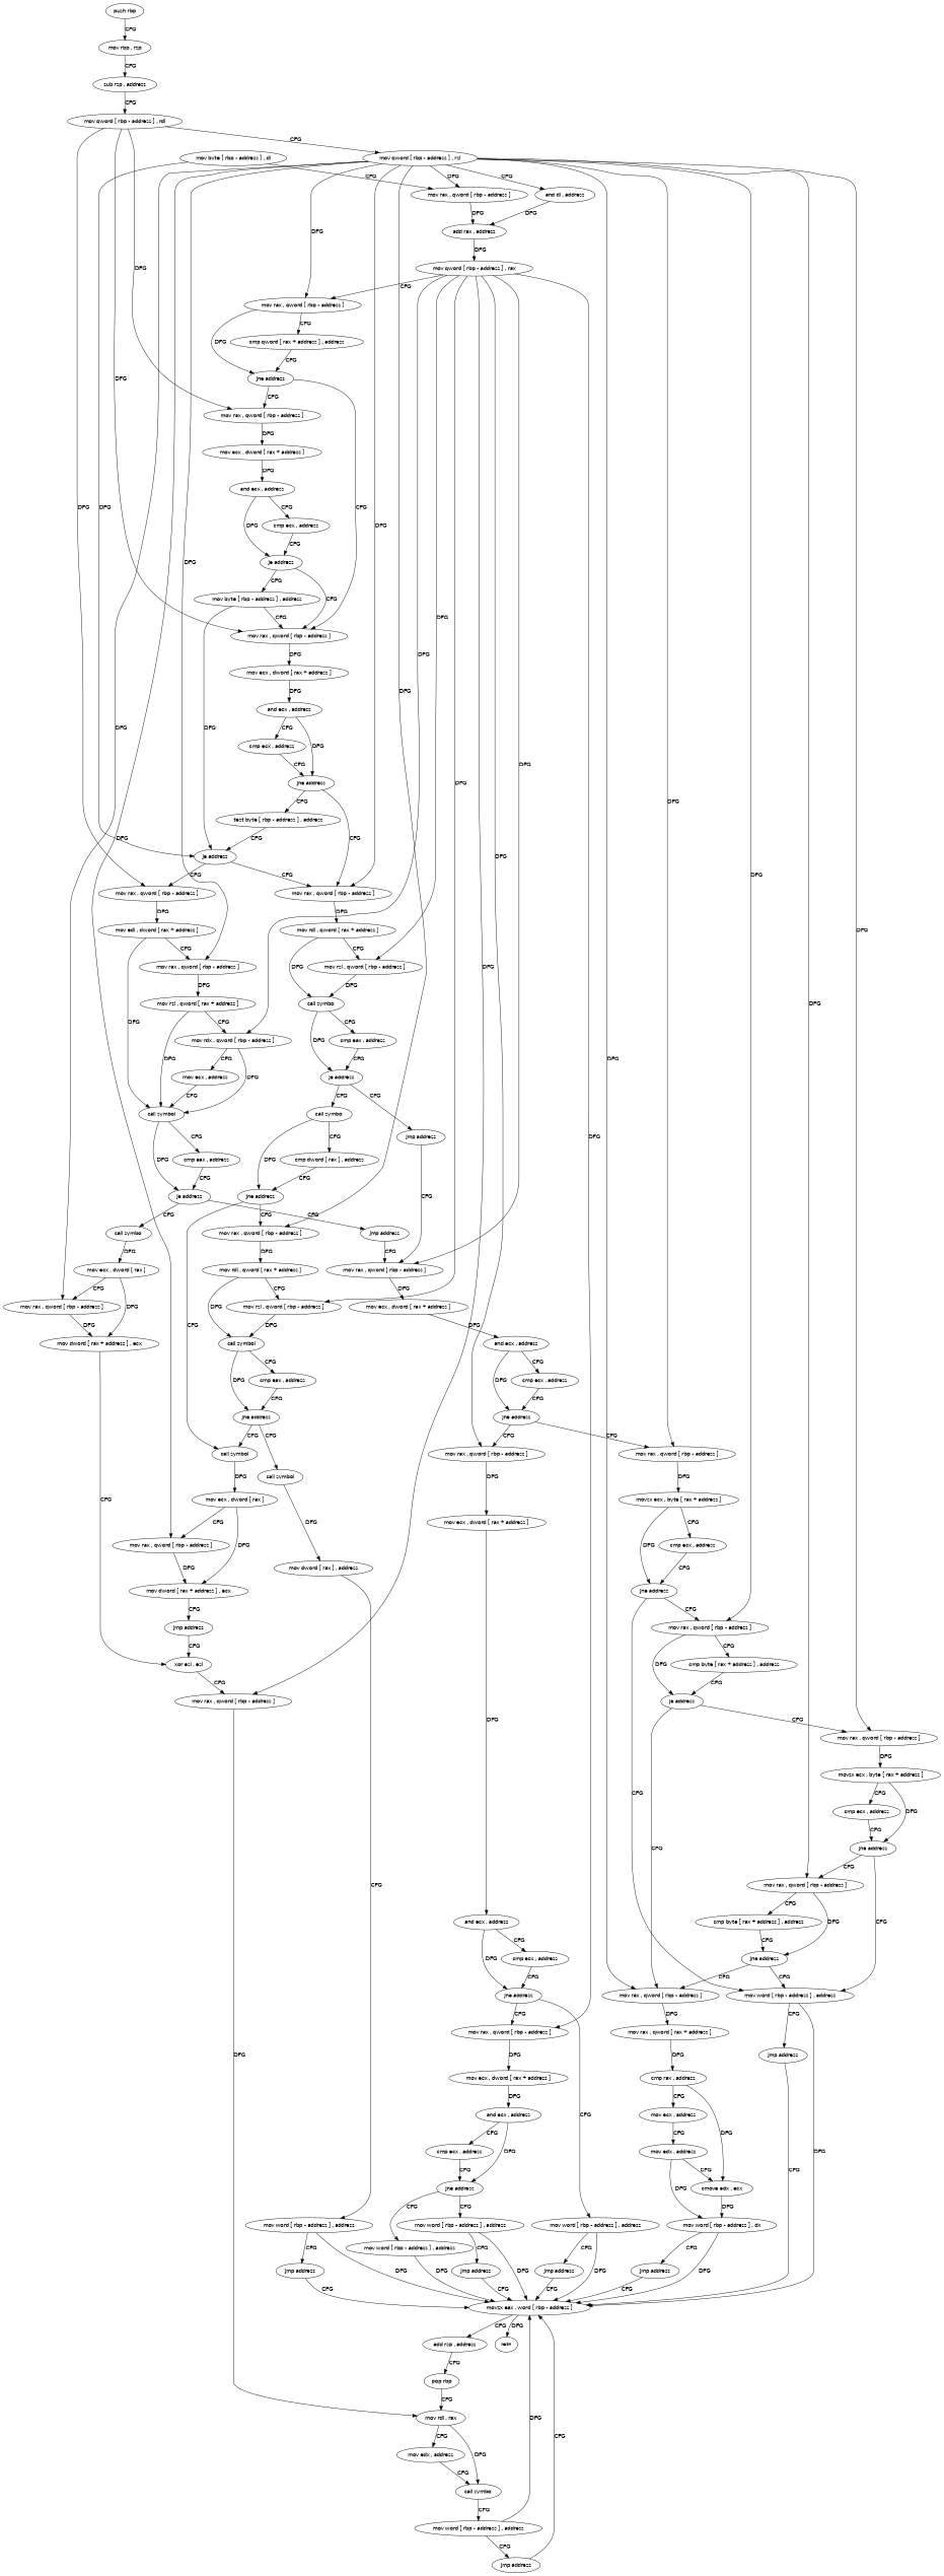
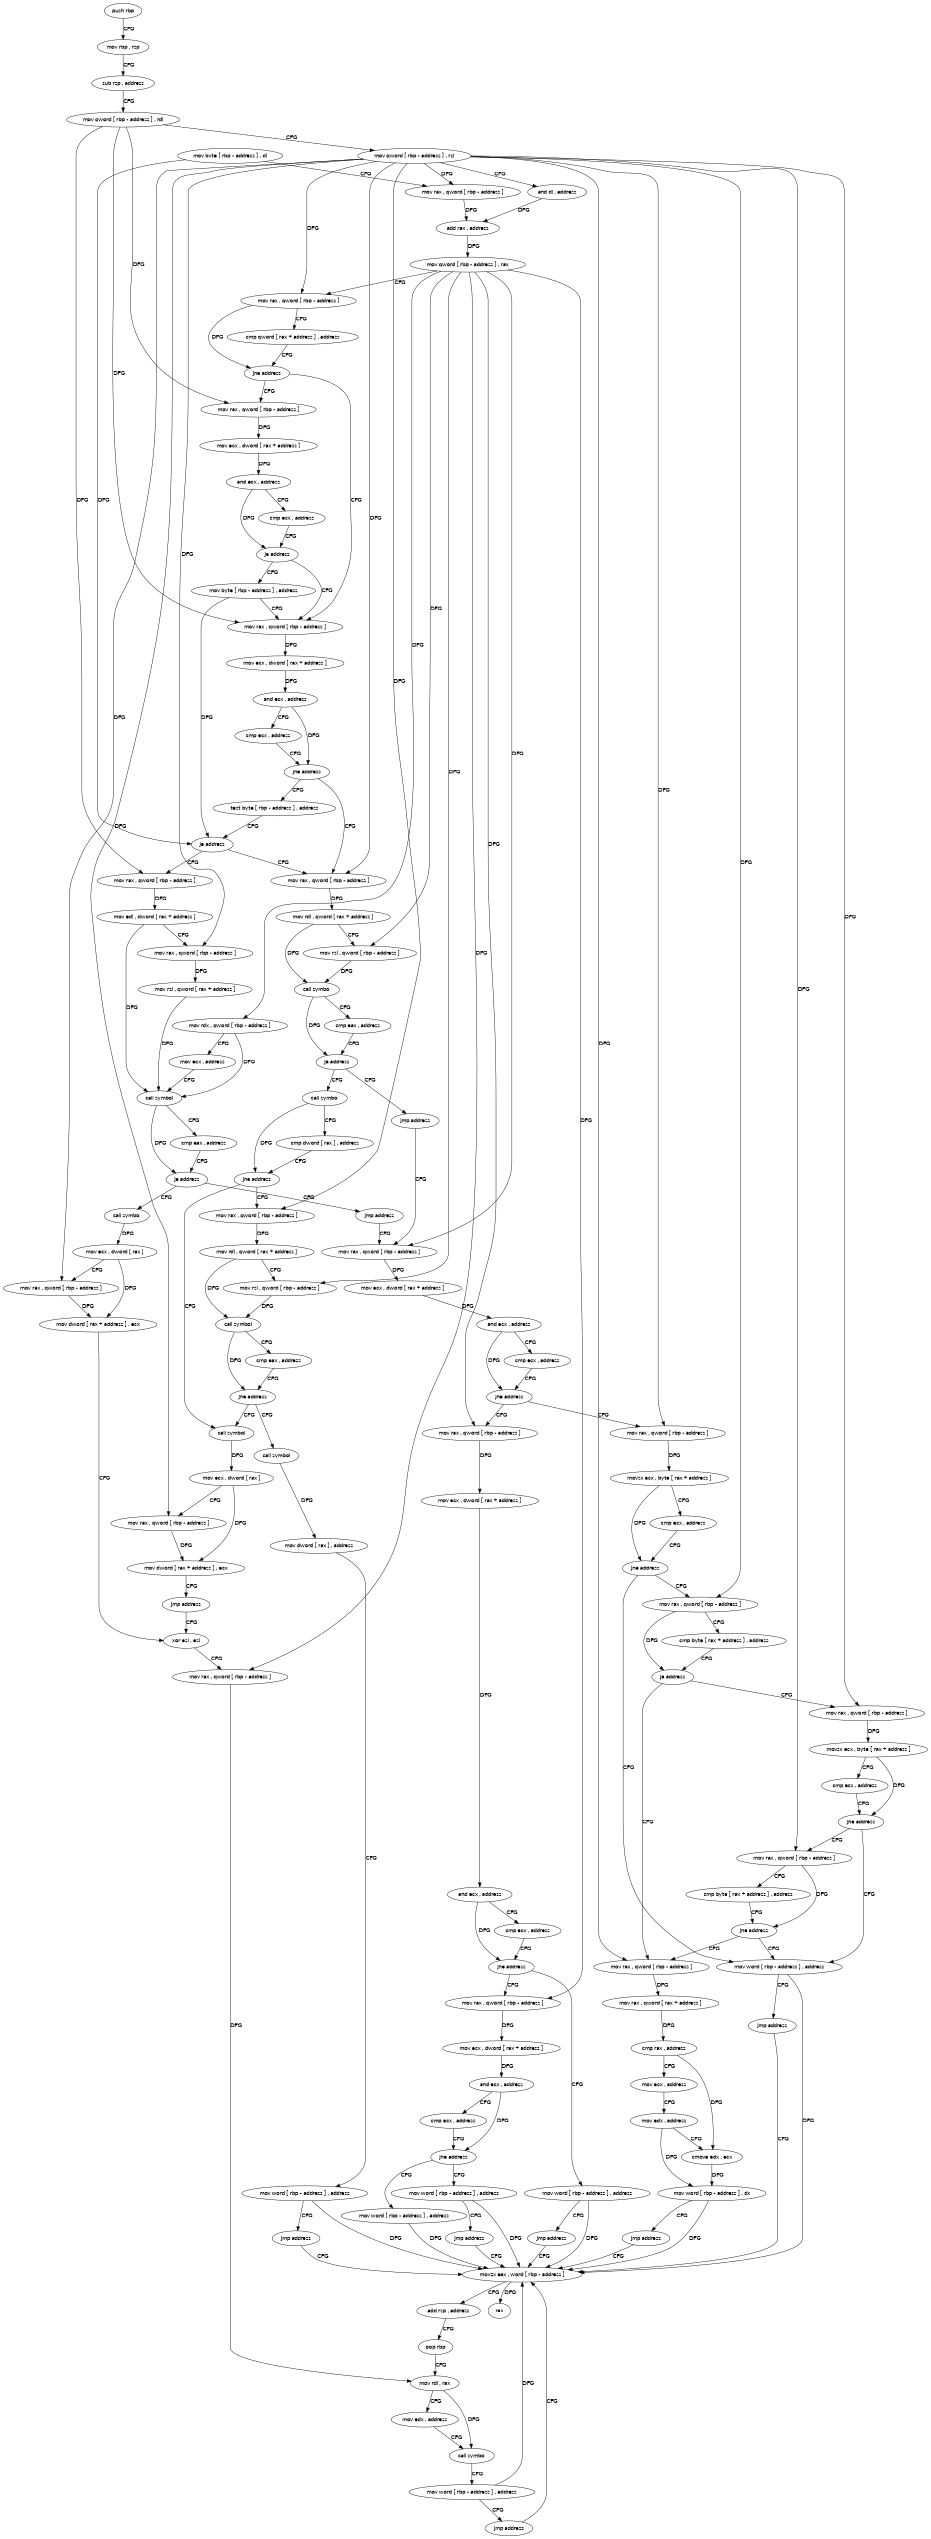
  digraph {
    fontname=Lato
    node [fontname=Lato]
    edge [fontname=Lato]
    n1 [label="push rbp"]
    n2 [label="mov rbp , rsp"]
    n3 [label="sub rsp , address"]
    n4 [label="mov qword [ rbp - address ] , rdi"]
    n5 [label="mov qword [ rbp - address ] , rsi"]
    n6 [label="mov rax , qword [ rbp - address ]"]
    n7 [label="mov rax , qword [ rbp - address ]"]
    n8 [label="mov rax , qword [ rbp - address ]"]
    n9 [label="and dl , address"]
    n10 [label="mov rax , qword [ rbp - address ]"]
    n11 [label="mov rax , qword [ rbp - address ]"]
    n12 [label="mov rax , qword [ rbp - address ]"]
    n13 [label="mov rax , qword [ rbp - address ]"]
    n14 [label="mov rax , qword [ rbp - address ]"]
    n15 [label="mov rax , qword [ rbp - address ]"]
    n16 [label="mov rax , qword [ rbp - address ]"]
    n17 [label="mov rax , qword [ rbp - address ]"]
    n18 [label="mov rax , qword [ rbp - address ]"]
    n19 [label="mov rax , qword [ rbp - address ]"]
    n20 [label="mov rax , qword [ rbp - address ]"]
    n21 [label="mov rax , qword [ rbp - address ]"]
    n22 [label="mov ecx , dword [ rax + address ]"]
    n23 [label="mov ecx , dword [ rax + address ]"]
    n24 [label="mov edi , dword [ rax + address ]"]
    n25 [label="add rax , address"]
    n26 [label="cmp qword [ rax + address ] , address"]
    n27 [label="jne address"]
    n28 [label="mov rdi , qword [ rax + address ]"]
    n29 [label="mov rdi , qword [ rax + address ]"]
    n30 [label="mov rsi , qword [ rax + address ]"]
    n31 [label="movsx ecx , byte [ rax + address ]"]
    n32 [label="mov dword [ rax + address ] , ecx"]
    n33 [label="mov dword [ rax + address ] , ecx"]
    n34 [label="cmp byte [ rax + address ] , address"]
    n35 [label="je address"]
    n36 [label="mov rax , qword [ rax + address ]"]
    n37 [label="movsx ecx , byte [ rax + address ]"]
    n38 [label="cmp byte [ rax + address ] , address"]
    n39 [label="jne address"]
    n40 [label="mov byte [ rbp - address ] , dl"]
    n41 [label="je address"]
    n42 [label="mov qword [ rbp - address ] , rax"]
    n43 [label="mov rsi , qword [ rbp - address ]"]
    n44 [label="mov rax , qword [ rbp - address ]"]
    n45 [label="mov rdx , qword [ rbp - address ]"]
    n46 [label="mov rax , qword [ rbp - address ]"]
    n47 [label="mov rsi , qword [ rbp - address ]"]
    n48 [label="mov rax , qword [ rbp - address ]"]
    n49 [label="mov rax , qword [ rbp - address ]"]
    n50 [label="call symbol"]
    n51 [label="mov ecx , dword [ rax + address ]"]
    n52 [label="call symbol"]
    n53 [label="mov ecx , address"]
    n54 [label="mov ecx , dword [ rax + address ]"]
    n55 [label="call symbol"]
    n56 [label="mov ecx , dword [ rax + address ]"]
    n57 [label="mov rdi , rax"]
    n58 [label="and ecx , address"]
    n59 [label="and ecx , address"]
    n60 [label="cmp ecx , address"]
    n61 [label="jne address"]
    n62 [label="test byte [ rbp - address ] , address"]
    n63 [label="cmp ecx , address"]
    n64 [label="je address"]
    n65 [label="mov byte [ rbp - address ] , address"]
    n66 [label="cmp eax , address"]
    n67 [label="je address"]
    n68 [label="jmp address"]
    n69 [label="call symbol"]
    n70 [label="cmp dword [ rax ] , address"]
    n71 [label="jne address"]
    n72 [label="call symbol"]
    n73 [label="and ecx , address"]
    n74 [label="mov ecx , dword [ rax ]"]
    n75 [label="cmp eax , address"]
    n76 [label="je address"]
    n77 [label="jmp address"]
    n78 [label="call symbol"]
    n79 [label="mov ecx , dword [ rax ]"]
    n80 [label="cmp ecx , address"]
    n81 [label="jne address"]
    n82 [label="and ecx , address"]
    n83 [label="cmp ecx , address"]
    n84 [label="jne address"]
    n85 [label="jmp address"]
    n86 [label="xor esi , esi"]
    n87 [label="cmp eax , address"]
    n88 [label="jne address"]
    n89 [label="call symbol"]
    n90 [label="mov dword [ rax ] , address"]
    n91 [label="mov word [ rbp - address ] , address"]
    n92 [label="cmp ecx , address"]
    n93 [label="jne address"]
    n94 [label="mov word [ rbp - address ] , address"]
    n95 [label="movzx eax , word [ rbp - address ]"]
    n96 [label="jmp address"]
    n97 [label="and ecx , address"]
    n98 [label="add rsp , address"]
-   n99 [label=retn]
+   n99 [label=rax]
    n100 [label="mov word [ rbp - address ] , address"]
    n101 [label="jmp address"]
    n102 [label="mov edx , address"]
    n103 [label="call symbol"]
    n104 [label="mov word [ rbp - address ] , address"]
    n105 [label="jmp address"]
    n106 [label="pop rbp"]
    n107 [label="jmp address"]
    n108 [label="cmp ecx , address"]
    n109 [label="jne address"]
    n110 [label="mov word [ rbp - address ] , address"]
    n111 [label="mov word [ rbp - address ] , address"]
    n112 [label="jmp address"]
    n113 [label="cmp rax , address"]
    n114 [label="cmp ecx , address"]
    n115 [label="jne address"]
    n116 [label="mov ecx , address"]
    n117 [label="cmove edx , ecx"]
    n118 [label="mov edx , address"]
    n119 [label="mov word [ rbp - address ] , dx"]
    n120 [label="jmp address"]
    n1 -> n2 [label=CFG]
    n2 -> n3 [label=CFG]
    n3 -> n4 [label=CFG]
    n4 -> n5 [label=CFG]
    n4 -> n6 [label=DFG]
    n4 -> n7 [label=DFG]
    n4 -> n8 [label=DFG]
    n5 -> n9 [label=CFG]
    n5 -> n10 [label=DFG]
    n5 -> n11 [label=DFG]
    n5 -> n12 [label=DFG]
    n5 -> n13 [label=DFG]
    n5 -> n14 [label=DFG]
    n5 -> n15 [label=DFG]
    n5 -> n16 [label=DFG]
    n5 -> n17 [label=DFG]
    n5 -> n18 [label=DFG]
    n5 -> n19 [label=DFG]
    n5 -> n20 [label=DFG]
    n5 -> n21 [label=DFG]
    n6 -> n22 [label=DFG]
    n7 -> n23 [label=DFG]
    n8 -> n24 [label=DFG]
    n9 -> n25 [label=DFG]
    n10 -> n25 [label=DFG]
    n11 -> n26 [label=CFG]
    n11 -> n27 [label=DFG]
    n12 -> n28 [label=DFG]
    n13 -> n29 [label=DFG]
    n14 -> n30 [label=DFG]
    n15 -> n31 [label=DFG]
    n16 -> n32 [label=DFG]
    n17 -> n33 [label=DFG]
    n18 -> n34 [label=CFG]
    n18 -> n35 [label=DFG]
    n19 -> n36 [label=DFG]
    n20 -> n37 [label=DFG]
    n21 -> n38 [label=CFG]
    n21 -> n39 [label=DFG]
    n22 -> n58 [label=DFG]
    n23 -> n59 [label=DFG]
    n24 -> n14 [label=CFG]
    n24 -> n52 [label=DFG]
    n25 -> n42 [label=DFG]
    n26 -> n27 [label=CFG]
    n27 -> n6 [label=CFG]
    n27 -> n7 [label=CFG]
    n28 -> n43 [label=CFG]
    n28 -> n50 [label=DFG]
    n29 -> n47 [label=CFG]
    n29 -> n55 [label=DFG]
-   n30 -> n45 [label=CFG]
    n30 -> n52 [label=DFG]
    n31 -> n83 [label=CFG]
    n31 -> n84 [label=DFG]
    n32 -> n85 [label=CFG]
    n33 -> n86 [label=CFG]
    n34 -> n35 [label=CFG]
    n35 -> n19 [label=CFG]
    n35 -> n20 [label=CFG]
    n36 -> n113 [label=DFG]
    n37 -> n114 [label=CFG]
    n37 -> n115 [label=DFG]
    n38 -> n39 [label=CFG]
    n39 -> n19 [label=CFG]
    n39 -> n100 [label=CFG]
    n40 -> n10 [label=CFG]
    n40 -> n41 [label=DFG]
    n41 -> n8 [label=CFG]
    n41 -> n12 [label=CFG]
    n42 -> n11 [label=CFG]
    n42 -> n43 [label=DFG]
    n42 -> n44 [label=DFG]
    n42 -> n45 [label=DFG]
    n42 -> n46 [label=DFG]
    n42 -> n47 [label=DFG]
    n42 -> n48 [label=DFG]
    n42 -> n49 [label=DFG]
    n43 -> n50 [label=DFG]
    n44 -> n51 [label=DFG]
    n45 -> n52 [label=DFG]
    n45 -> n53 [label=CFG]
    n46 -> n54 [label=DFG]
    n47 -> n55 [label=DFG]
    n48 -> n56 [label=DFG]
    n49 -> n57 [label=DFG]
    n50 -> n66 [label=CFG]
    n50 -> n67 [label=DFG]
    n51 -> n73 [label=DFG]
    n52 -> n75 [label=CFG]
    n52 -> n76 [label=DFG]
    n53 -> n52 [label=CFG]
    n54 -> n82 [label=DFG]
    n55 -> n87 [label=CFG]
    n55 -> n88 [label=DFG]
    n56 -> n97 [label=DFG]
    n57 -> n102 [label=CFG]
    n57 -> n103 [label=DFG]
    n58 -> n60 [label=CFG]
    n58 -> n61 [label=DFG]
    n59 -> n63 [label=CFG]
    n59 -> n64 [label=DFG]
    n60 -> n61 [label=CFG]
    n61 -> n12 [label=CFG]
    n61 -> n62 [label=CFG]
    n62 -> n41 [label=CFG]
    n63 -> n64 [label=CFG]
    n64 -> n6 [label=CFG]
    n64 -> n65 [label=CFG]
    n65 -> n6 [label=CFG]
    n65 -> n41 [label=DFG]
    n66 -> n67 [label=CFG]
    n67 -> n68 [label=CFG]
    n67 -> n69 [label=CFG]
    n68 -> n44 [label=CFG]
    n69 -> n70 [label=CFG]
    n69 -> n71 [label=DFG]
    n70 -> n71 [label=CFG]
    n71 -> n13 [label=CFG]
    n71 -> n72 [label=CFG]
    n72 -> n74 [label=DFG]
    n73 -> n80 [label=CFG]
    n73 -> n81 [label=DFG]
    n74 -> n16 [label=CFG]
    n74 -> n32 [label=DFG]
    n75 -> n76 [label=CFG]
    n76 -> n77 [label=CFG]
    n76 -> n78 [label=CFG]
    n77 -> n44 [label=CFG]
    n78 -> n79 [label=DFG]
    n79 -> n17 [label=CFG]
    n79 -> n33 [label=DFG]
    n80 -> n81 [label=CFG]
    n81 -> n15 [label=CFG]
    n81 -> n46 [label=CFG]
    n82 -> n92 [label=CFG]
    n82 -> n93 [label=DFG]
    n83 -> n84 [label=CFG]
    n84 -> n18 [label=CFG]
    n84 -> n100 [label=CFG]
    n85 -> n86 [label=CFG]
    n86 -> n49 [label=CFG]
    n87 -> n88 [label=CFG]
    n88 -> n72 [label=CFG]
    n88 -> n89 [label=CFG]
    n89 -> n90 [label=DFG]
    n90 -> n91 [label=CFG]
    n91 -> n95 [label=DFG]
    n91 -> n107 [label=CFG]
    n92 -> n93 [label=CFG]
    n93 -> n48 [label=CFG]
    n93 -> n94 [label=CFG]
    n94 -> n95 [label=DFG]
    n94 -> n96 [label=CFG]
    n95 -> n98 [label=CFG]
    n95 -> n99 [label=DFG]
    n96 -> n95 [label=CFG]
    n97 -> n108 [label=CFG]
    n97 -> n109 [label=DFG]
    n98 -> n106 [label=CFG]
    n100 -> n95 [label=DFG]
    n100 -> n101 [label=CFG]
    n101 -> n95 [label=CFG]
    n102 -> n103 [label=CFG]
    n103 -> n104 [label=CFG]
    n104 -> n95 [label=DFG]
    n104 -> n105 [label=CFG]
    n105 -> n95 [label=CFG]
    n106 -> n57 [label=CFG]
    n107 -> n95 [label=CFG]
    n108 -> n109 [label=CFG]
    n109 -> n110 [label=CFG]
    n109 -> n111 [label=CFG]
    n110 -> n95 [label=DFG]
    n111 -> n95 [label=DFG]
    n111 -> n112 [label=CFG]
    n112 -> n95 [label=CFG]
    n113 -> n116 [label=CFG]
    n113 -> n117 [label=DFG]
    n114 -> n115 [label=CFG]
    n115 -> n21 [label=CFG]
    n115 -> n100 [label=CFG]
    n116 -> n118 [label=CFG]
    n117 -> n119 [label=DFG]
    n118 -> n117 [label=CFG]
    n118 -> n119 [label=DFG]
    n119 -> n95 [label=DFG]
    n119 -> n120 [label=CFG]
    n120 -> n95 [label=CFG]
  }
